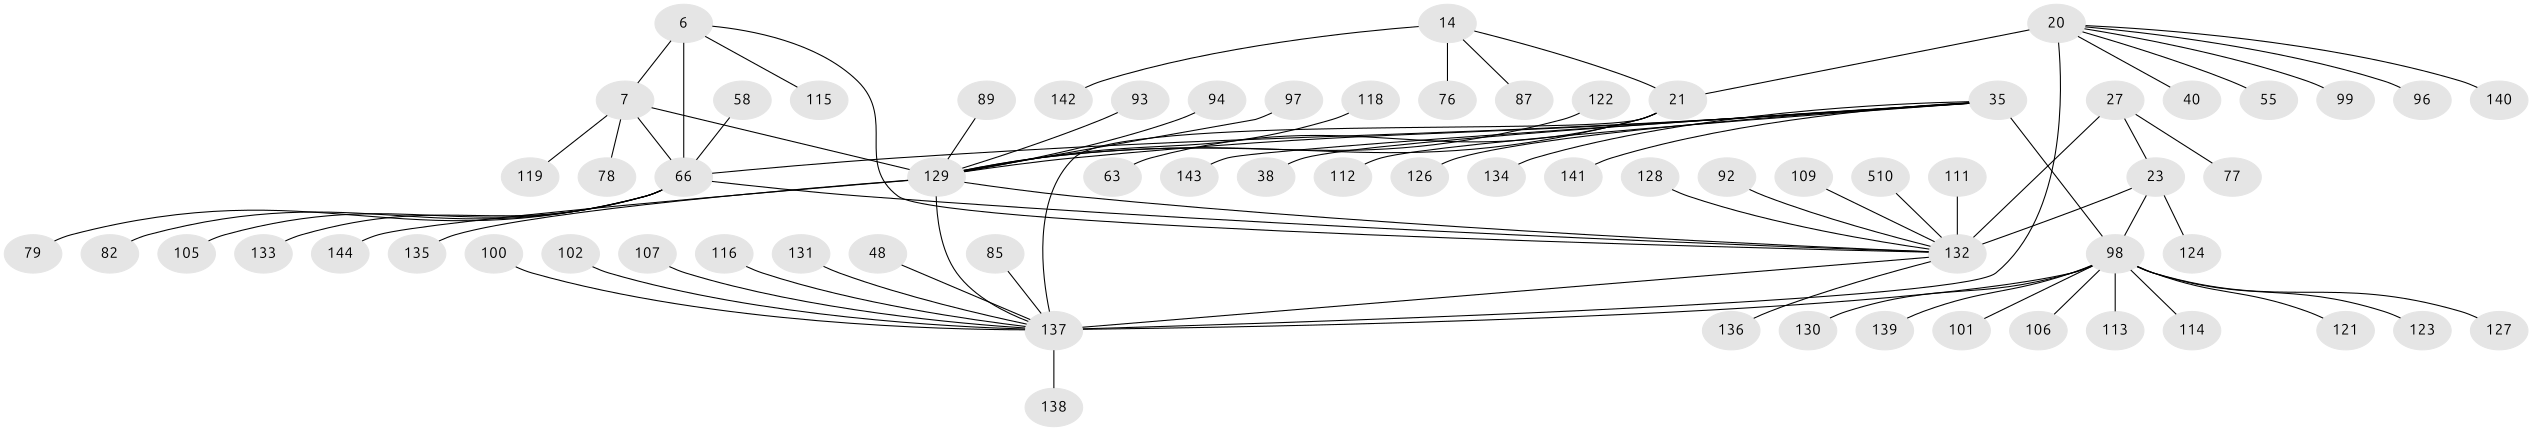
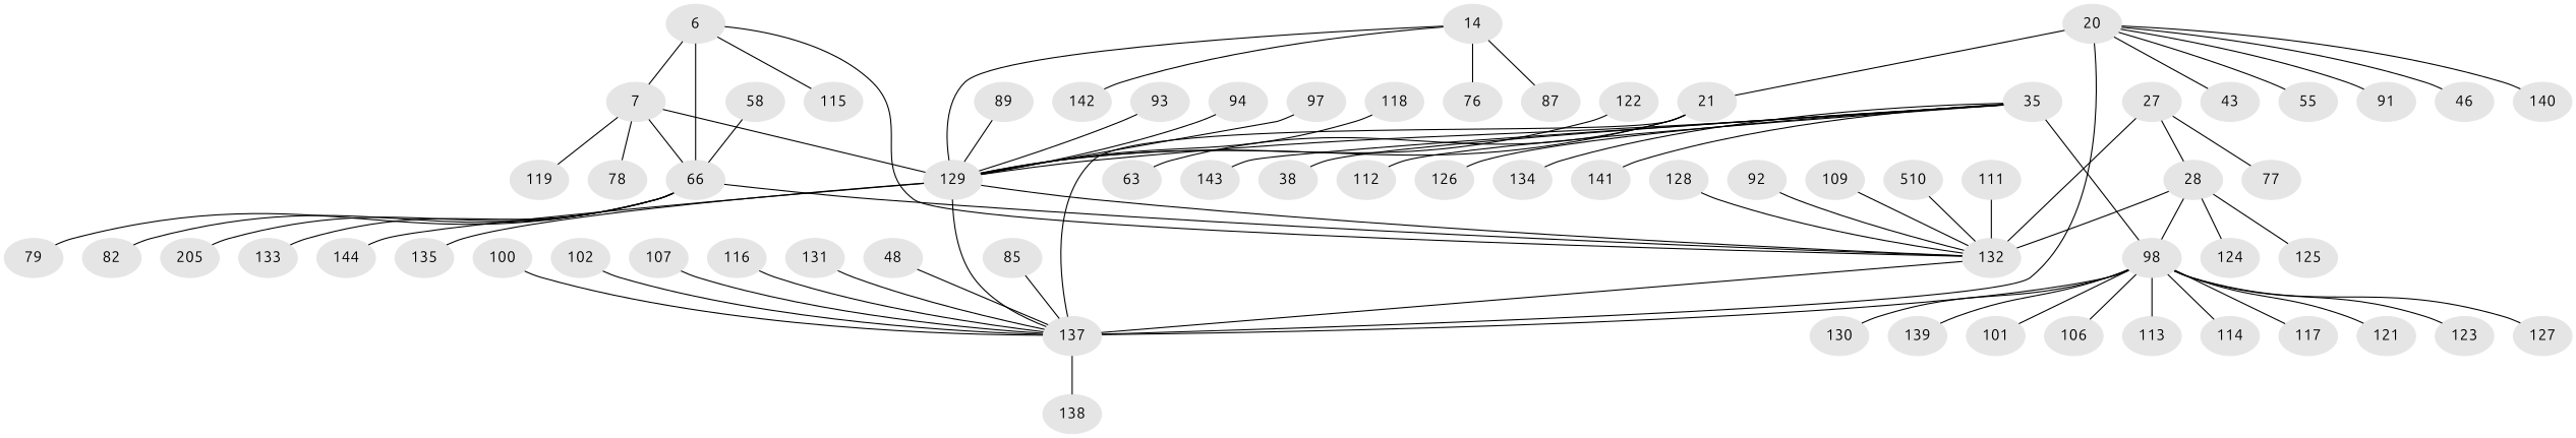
  graph {
    fontname=Ubuntu
    node [color=gray90 fontname=Ubuntu style=filled]
    edge [fontname=Ubuntu]
    6 [super="+5"]
    7 [super="+2"]
    66 [super="+4+45+52"]
    115
    132 [super="+90+99+41+44+46+84"]
    78
    119 [super="+59"]
    129 [super="+120+75+60+69+70+83"]
    79
    82
-   105
+   105 [label=205]
    133
    137 [super="+74+18"]
-   136
    135
    144
    14 [super="+8"]
    76
    87
    142
    20 [super="+15"]
    21 [super="+19"]
-   40
+   40 [label=43]
    55
-   91 [label=99]
-   96
+   91
+   96 [label=46]
    140
    63
    138
    27 [super="+26"]
-   28 [super="+22" label=23]
+   28 [super="+22"]
    77
    98 [super="+34+56+42+51+62+86+95"]
    124 [super="+37"]
+   125
    101
    106
    113
    114 [super="+108"]
+   117
    121
    123
    127 [super="+64"]
    130 [super="+103"]
    139 [super="+81"]
    35 [super="+29+33"]
    38
    112
    126
    134
    141
    143
    48
    58
    85
    89
    92 [super="+80"]
    93
    94 [super="+50"]
    97 [super="+73"]
    100
    102
    107
    109
    n65 [label=510]
    111
    116
    118
    122
    128
    131
    6 -- 7 [weight=4]
    6 -- 66 [weight=6]
    6 -- 115
    6 -- 132
    7 -- 66 [weight=6]
    7 -- 78
    7 -- 119
    7 -- 129 [weight=2]
    66 -- 132
    66 -- 79
    66 -- 82
    66 -- 105
    66 -- 133
    132 -- 137 [weight=2]
-   132 -- 136
    129 -- 132 [weight=3]
    129 -- 137 [weight=4]
    129 -- 135
    129 -- 144
    137 -- 138
-   14 -- 21 [weight=10]
+   14 -- 129 [weight=10]
    14 -- 76
    14 -- 87
    14 -- 142
    20 -- 137 [weight=6]
    20 -- 21 [weight=4]
    20 -- 40
    20 -- 55
    20 -- 91
    20 -- 96
    20 -- 140
    21 -- 129
    21 -- 137 [weight=6]
    21 -- 63
    27 -- 132 [weight=6]
    27 -- 28 [weight=4]
    27 -- 77
    28 -- 132 [weight=6]
    28 -- 98 [weight=2]
    28 -- 124
+   28 -- 125
    98 -- 137 [weight=3]
    98 -- 101
    98 -- 106
    98 -- 113
    98 -- 114
+   98 -- 117
    98 -- 121
    98 -- 123
    98 -- 127
    98 -- 130
    98 -- 139
-   35 -- 66
    35 -- 129 [weight=2]
    35 -- 98 [weight=12]
    35 -- 38
    35 -- 112
    35 -- 126
    35 -- 134
    35 -- 141
    35 -- 143
    48 -- 137
    58 -- 66
    85 -- 137
    89 -- 129
    92 -- 132
    93 -- 129
    94 -- 129
    97 -- 129
    100 -- 137
    102 -- 137
    107 -- 137
    109 -- 132
    n65 -- 132
    111 -- 132
    116 -- 137
    118 -- 129
    122 -- 129
    128 -- 132
    131 -- 137
  }
